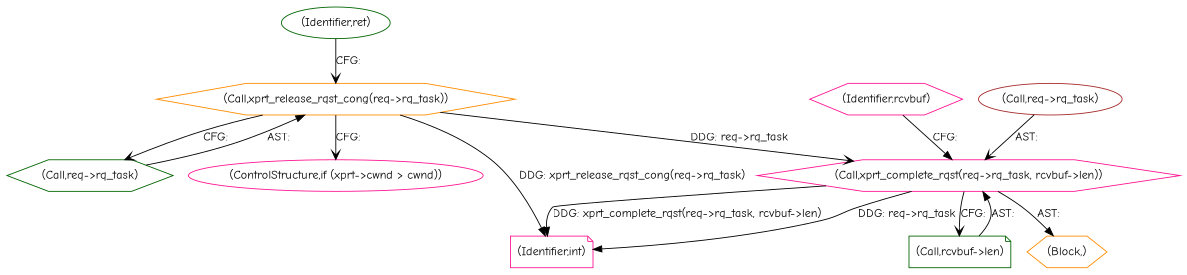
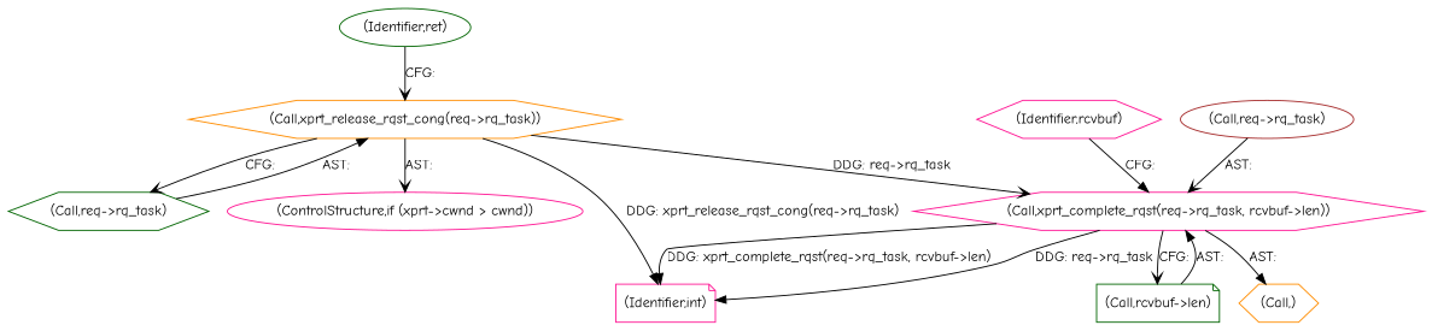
  digraph {
    fontname="Comic Neue"
    node [color=deeppink fontname="Comic Neue" shape=hexagon]
    edge [arrowhead=normal fontname="Comic Neue"]
    n1 [label="(Call,xprt_complete_rqst(req->rq_task, rcvbuf->len))"]
-   n2 [color=darkorange label="(Block,)"]
+   n2 [color=darkorange label="(Call,)"]
    n3 [label="(Identifier,int)" shape=note]
    n4 [color=darkgreen label="(Call,rcvbuf->len)" shape=note]
    n5 [color=darkorange label="(Call,xprt_release_rqst_cong(req->rq_task))"]
    n6 [color=darkgreen label="(Call,req->rq_task)"]
    n7 [label="(ControlStructure,if (xprt->cwnd > cwnd))" shape=ellipse]
    n8 [label="(Identifier,rcvbuf)"]
    n9 [color=darkgreen label="(Identifier,ret)" shape=ellipse]
    n10 [color=brown label="(Call,req->rq_task)" shape=ellipse]
    n1 -> n2 [label="AST: "]
    n1 -> n3 [label="DDG: xprt_complete_rqst(req->rq_task, rcvbuf->len)"]
    n1 -> n3 [label="DDG: req->rq_task"]
    n1 -> n4 [arrowhead=vee label="CFG: "]
    n4 -> n1 [label="AST: "]
    n5 -> n1 [arrowhead=vee label="DDG: req->rq_task"]
    n5 -> n3 [label="DDG: xprt_release_rqst_cong(req->rq_task)"]
    n5 -> n6 [arrowhead=vee label="CFG: "]
-   n5 -> n7 [arrowhead=vee label="CFG: "]
+   n5 -> n7 [arrowhead=vee label="AST: "]
    n6 -> n5 [label="AST: "]
    n8 -> n1 [label="CFG: "]
    n9 -> n5 [arrowhead=vee label="CFG: "]
    n10 -> n1 [arrowhead=vee label="AST: "]
  }
